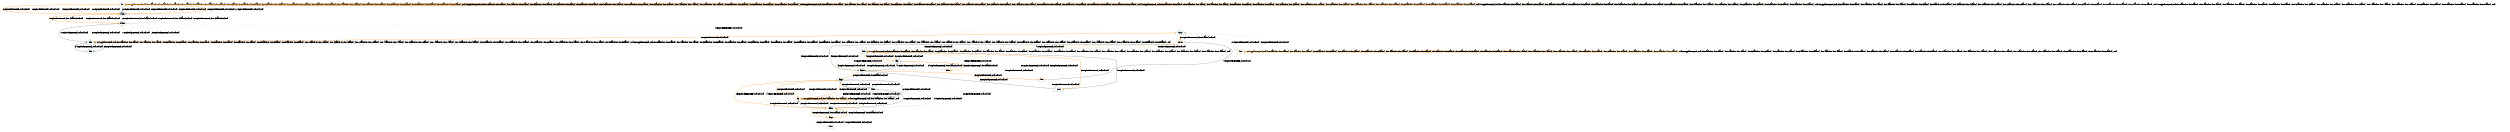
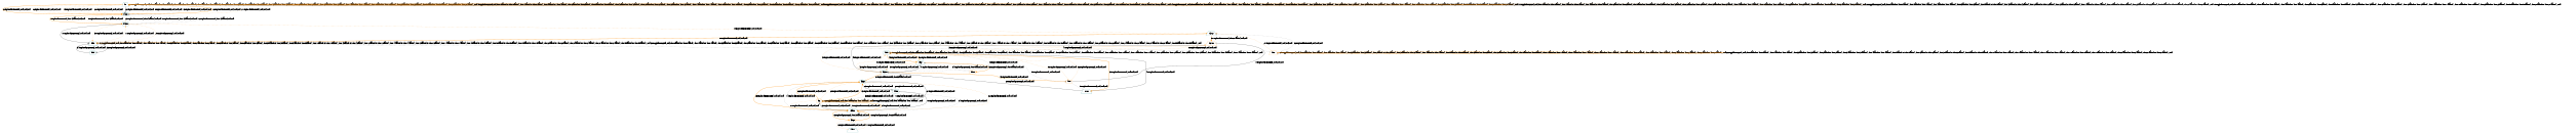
  digraph {
    node [color=teal shape=cylinder]
    edge [arrowhead=vee color=darkorange style=dashed]
    b1 [shape=trapezium]
    d42p
    d42m
    b58 [shape=trapezium]
    d27p [shape=trapezium]
    b57 [color=darkorange shape=trapezium]
    b59
    d27m [color=darkorange shape=trapezium]
    b99
    d33m
    b100 [shape=trapezium]
    b98 [color=darkorange]
    d9p [shape=trapezium]
    d33p
    d9m [color=darkorange]
    d40m
    b6 [color=darkorange]
    d39m [shape=trapezium]
    d39p [color=darkorange]
-   d48m
+   d48m [shape=trapezium]
    b1 -> b1 [arrowhead=odot color=gray40 label="1-toggle[TOGGLE];/null/door0[false]:=!(door0[false]); door1[false]:=!(door1[false]); door4[false]:=!(door4[false]); door6[false]:=!(door6[false]); door9[false]:=!(door9[false]); door42[false]:=!(door42[false]); door12[false]:=!(door12[false]); door13[false]:=!(door13[false]); door14[false]:=!(door14[false]); door18[false]:=!(door18[false]); door23[false]:=!(door23[false]); door58[false]:=!(door58[false]); door27[false]:=!(door27[false]); /null" style=bold]
    b1 -> b1 [label="4-toggle[TOGGLE];/null/door0[false]:=!(door0[false]); door1[false]:=!(door1[false]); door4[false]:=!(door4[false]); door6[false]:=!(door6[false]); door9[false]:=!(door9[false]); door42[false]:=!(door42[false]); door12[false]:=!(door12[false]); door13[false]:=!(door13[false]); door14[false]:=!(door14[false]); door18[false]:=!(door18[false]); door23[false]:=!(door23[false]); door58[false]:=!(door58[false]); door27[false]:=!(door27[false]); /null" style=bold]
    b1 -> b1 [label="5-toggle[TOGGLE];/null/door0[false]:=!(door0[false]); door1[false]:=!(door1[false]); door4[false]:=!(door4[false]); door6[false]:=!(door6[false]); door9[false]:=!(door9[false]); door42[false]:=!(door42[false]); door12[false]:=!(door12[false]); door13[false]:=!(door13[false]); door14[false]:=!(door14[false]); door18[false]:=!(door18[false]); door23[false]:=!(door23[false]); door58[false]:=!(door58[false]); door27[false]:=!(door27[false]); /null"]
    b1 -> b1 [arrowhead=odot color=gray40 label="14-toggle[TOGGLE];/null/door0[false]:=!(door0[false]); door1[false]:=!(door1[false]); door4[false]:=!(door4[false]); door6[false]:=!(door6[false]); door9[false]:=!(door9[false]); door42[false]:=!(door42[false]); door12[false]:=!(door12[false]); door13[false]:=!(door13[false]); door14[false]:=!(door14[false]); door18[false]:=!(door18[false]); door23[false]:=!(door23[false]); door58[false]:=!(door58[false]); door27[false]:=!(door27[false]); /null"]
    b1 -> b1 [arrowhead=odot label="17-toggle[TOGGLE];/null/door0[false]:=!(door0[false]); door1[false]:=!(door1[false]); door4[false]:=!(door4[false]); door6[false]:=!(door6[false]); door9[false]:=!(door9[false]); door42[false]:=!(door42[false]); door12[false]:=!(door12[false]); door13[false]:=!(door13[false]); door14[false]:=!(door14[false]); door18[false]:=!(door18[false]); door23[false]:=!(door23[false]); door58[false]:=!(door58[false]); door27[false]:=!(door27[false]); /null" style=bold]
    b1 -> b1 [arrowhead=odot label="18-toggle[TOGGLE];/null/door0[false]:=!(door0[false]); door1[false]:=!(door1[false]); door4[false]:=!(door4[false]); door6[false]:=!(door6[false]); door9[false]:=!(door9[false]); door42[false]:=!(door42[false]); door12[false]:=!(door12[false]); door13[false]:=!(door13[false]); door14[false]:=!(door14[false]); door18[false]:=!(door18[false]); door23[false]:=!(door23[false]); door58[false]:=!(door58[false]); door27[false]:=!(door27[false]); /null"]
    b1 -> b1 [color=gray40 label="19-toggle[TOGGLE];/null/door0[false]:=!(door0[false]); door1[false]:=!(door1[false]); door4[false]:=!(door4[false]); door6[false]:=!(door6[false]); door9[false]:=!(door9[false]); door42[false]:=!(door42[false]); door12[false]:=!(door12[false]); door13[false]:=!(door13[false]); door14[false]:=!(door14[false]); door18[false]:=!(door18[false]); door23[false]:=!(door23[false]); door58[false]:=!(door58[false]); door27[false]:=!(door27[false]); /null" style=bold]
    b1 -> d42p [label="2-explore[EXPLORE];/null/null/null" style=bold]
    b1 -> d42p [label="6-explore[EXPLORE];/null/null/null"]
    b1 -> d42p [label="15-explore[EXPLORE];/null/null/null"]
    b1 -> d42p [arrowhead=odot label="20-explore[EXPLORE];/null/null/null"]
    b1 -> d42p [arrowhead=odot color=gray40 label="22-explore[EXPLORE];/null/null/null" style=bold]
    d42p -> b1 [arrowhead=odot label="3-explore[EXPLORE];/null/null/null"]
    d42p -> b1 [arrowhead=odot color=gray40 label="13-explore[EXPLORE];/null/null/null"]
    d42p -> b1 [label="16-explore[EXPLORE];/null/null/null" style=bold]
    d42p -> b1 [arrowhead=odot label="21-explore[EXPLORE];/null/null/null"]
    d42p -> d42m [label="7-explore[EXPLORE];/door42[false]/null/null" style=bold]
    d42p -> d42m [label="9-explore[EXPLORE];/door42[false]/null/null"]
    d42p -> d42m [arrowhead=odot label="23-explore[EXPLORE];/door42[false]/null/null"]
    d42m -> d42p [arrowhead=odot color=gray40 label="8-explore[EXPLORE];/door42[false]/null/null"]
    d42m -> d42p [color=gray40 label="12-explore[EXPLORE];/door42[false]/null/null"]
    d42m -> b58 [color=gray40 label="10-explore[EXPLORE];/null/null/null" style=bold]
    d42m -> b58 [label="30-explore[EXPLORE];/null/null/null"]
    d42m -> d27p [label="24-explore[EXPLORE];/null/null/null"]
    b58 -> d42m [label="11-explore[EXPLORE];/null/null/null"]
    b58 -> d42m [arrowhead=odot label="29-explore[EXPLORE];/null/null/null"]
    b58 -> b58 [color=gray40 label="31-toggle[TOGGLE];/null/door0[false]:=!(door0[false]); door1[false]:=!(door1[false]); door33[false]:=!(door33[false]); door2[false]:=!(door2[false]); door3[false]:=!(door3[false]); door6[false]:=!(door6[false]); door39[false]:=!(door39[false]); door9[false]:=!(door9[false]); door10[false]:=!(door10[false]); door43[false]:=!(door43[false]); door12[false]:=!(door12[false]); door44[false]:=!(door44[false]); door13[false]:=!(door13[false]); door14[false]:=!(door14[false]); door48[false]:=!(door48[false]); door50[false]:=!(door50[false]); door19[false]:=!(door19[false]); door22[false]:=!(door22[false]); door24[false]:=!(door24[false]); door27[false]:=!(door27[false]); door59[false]:=!(door59[false]); /null" style=bold]
    b58 -> b58 [color=gray40 label="32-toggle[TOGGLE];/null/door0[false]:=!(door0[false]); door1[false]:=!(door1[false]); door33[false]:=!(door33[false]); door2[false]:=!(door2[false]); door3[false]:=!(door3[false]); door6[false]:=!(door6[false]); door39[false]:=!(door39[false]); door9[false]:=!(door9[false]); door10[false]:=!(door10[false]); door43[false]:=!(door43[false]); door12[false]:=!(door12[false]); door44[false]:=!(door44[false]); door13[false]:=!(door13[false]); door14[false]:=!(door14[false]); door48[false]:=!(door48[false]); door50[false]:=!(door50[false]); door19[false]:=!(door19[false]); door22[false]:=!(door22[false]); door24[false]:=!(door24[false]); door27[false]:=!(door27[false]); door59[false]:=!(door59[false]); /null"]
    b58 -> b57 [arrowhead=odot color=gray40 label="35-explore[EXPLORE];/null/null/null"]
    b58 -> b59 [color=gray40 label="33-explore[EXPLORE];/null/null/null" style=bold]
    d27p -> b58 [label="28-explore[EXPLORE];/null/null/null" style=bold]
    d27p -> d27m [label="37-explore[EXPLORE];/door27[false]/null/null" style=bold]
    b57 -> d27p [label="27-explore[EXPLORE];/null/null/null"]
    b57 -> d27p [color=gray40 label="36-explore[EXPLORE];/null/null/null"]
    b57 -> b57 [arrowhead=odot color=gray40 label="25-toggle[TOGGLE];/null/door0[false]:=!(door0[false]); door1[false]:=!(door1[false]); door33[false]:=!(door33[false]); door2[false]:=!(door2[false]); door34[false]:=!(door34[false]); door4[false]:=!(door4[false]); door5[false]:=!(door5[false]); door6[false]:=!(door6[false]); door38[false]:=!(door38[false]); door9[false]:=!(door9[false]); door11[false]:=!(door11[false]); door14[false]:=!(door14[false]); door17[false]:=!(door17[false]); door18[false]:=!(door18[false]); door19[false]:=!(door19[false]); door24[false]:=!(door24[false]); door27[false]:=!(door27[false]); /null" style=bold]
    b57 -> b57 [arrowhead=odot label="26-toggle[TOGGLE];/null/door0[false]:=!(door0[false]); door1[false]:=!(door1[false]); door33[false]:=!(door33[false]); door2[false]:=!(door2[false]); door34[false]:=!(door34[false]); door4[false]:=!(door4[false]); door5[false]:=!(door5[false]); door6[false]:=!(door6[false]); door38[false]:=!(door38[false]); door9[false]:=!(door9[false]); door11[false]:=!(door11[false]); door14[false]:=!(door14[false]); door17[false]:=!(door17[false]); door18[false]:=!(door18[false]); door19[false]:=!(door19[false]); door24[false]:=!(door24[false]); door27[false]:=!(door27[false]); /null" style=bold]
    b59 -> b58 [color=gray40 label="34-explore[EXPLORE];/null/null/null" style=bold]
    d27m -> b99 [label="38-explore[EXPLORE];/null/null/null"]
    d27m -> d33m [label="42-explore[EXPLORE];/null/null/null"]
    d27m -> d33m [color=gray40 label="45-explore[EXPLORE];/null/null/null" style=bold]
    b99 -> d27m [label="41-explore[EXPLORE];/null/null/null"]
    b99 -> b99 [label="57-toggle[TOGGLE];/null/door0[false]:=!(door0[false]); door1[false]:=!(door1[false]); door33[false]:=!(door33[false]); door3[false]:=!(door3[false]); door4[false]:=!(door4[false]); door6[false]:=!(door6[false]); door39[false]:=!(door39[false]); door9[false]:=!(door9[false]); door10[false]:=!(door10[false]); door11[false]:=!(door11[false]); door12[false]:=!(door12[false]); door13[false]:=!(door13[false]); door45[false]:=!(door45[false]); door14[false]:=!(door14[false]); /null" style=bold]
    b99 -> b100 [label="39-explore[EXPLORE];/null/null/null" style=bold]
    b99 -> b98 [arrowhead=odot label="58-explore[EXPLORE];/null/null/null"]
    b99 -> d9p [label="49-explore[EXPLORE];/null/null/null" style=bold]
    b99 -> d9p [arrowhead=odot label="52-explore[EXPLORE];/null/null/null" style=bold]
    d33m -> b99 [color=gray40 label="48-explore[EXPLORE];/null/null/null"]
    d33m -> b99 [label="51-explore[EXPLORE];/null/null/null"]
    d33m -> b98 [arrowhead=odot label="43-explore[EXPLORE];/null/null/null" style=bold]
    d33m -> d9p [arrowhead=odot label="46-explore[EXPLORE];/null/null/null"]
    d33m -> d33p [arrowhead=odot label="61-explore[EXPLORE];/door33[false]/null/null" style=bold]
    b100 -> b99 [color=gray40 label="40-explore[EXPLORE];/null/null/null" style=bold]
    b100 -> d33m [arrowhead=odot color=gray40 label="60-explore[EXPLORE];/null/null/null" style=bold]
    b98 -> d27m [arrowhead=odot color=gray40 label="44-explore[EXPLORE];/null/null/null" style=bold]
    b98 -> b99 [arrowhead=odot label="56-explore[EXPLORE];/null/null/null"]
    b98 -> b100 [arrowhead=odot color=gray40 label="59-explore[EXPLORE];/null/null/null"]
    d9p -> d33m [arrowhead=odot color=gray40 label="47-explore[EXPLORE];/null/null/null" style=bold]
    d9p -> d33m [label="50-explore[EXPLORE];/null/null/null"]
    d9p -> b98 [color=gray40 label="55-explore[EXPLORE];/null/null/null"]
    d9p -> d9m [label="53-explore[EXPLORE];/door9[false]/null/null" style=bold]
    d33p -> d40m [arrowhead=odot color=gray40 label="62-explore[EXPLORE];/null/null/null"]
    d33p -> d40m [color=gray40 label="83-explore[EXPLORE];/null/null/null" style=bold]
    d33p -> b6 [color=gray40 label="67-explore[EXPLORE];/null/null/null" style=bold]
    d33p -> d39m [label="69-explore[EXPLORE];/null/null/null" style=bold]
    d33p -> d39m [arrowhead=odot color=gray40 label="74-explore[EXPLORE];/null/null/null"]
    d9m -> d9p [color=gray40 label="54-explore[EXPLORE];/door9[false]/null/null"]
    d40m -> b6 [color=gray40 label="63-explore[EXPLORE];/null/null/null"]
    d40m -> b6 [color=gray40 label="71-explore[EXPLORE];/null/null/null"]
    d40m -> d39m [color=gray40 label="84-explore[EXPLORE];/null/null/null"]
    b6 -> d33p [label="66-explore[EXPLORE];/null/null/null" style=bold]
    b6 -> d33p [arrowhead=odot label="68-explore[EXPLORE];/null/null/null"]
    b6 -> d33p [label="73-explore[EXPLORE];/null/null/null" style=bold]
    b6 -> b6 [label="72-toggle[TOGGLE];/null/door40[false]:=!(door40[false]); /null"]
    b6 -> b6 [arrowhead=odot label="80-toggle[TOGGLE];/null/door40[false]:=!(door40[false]); /null" style=bold]
    b6 -> d39m [arrowhead=odot label="64-explore[EXPLORE];/null/null/null" style=bold]
    b6 -> d39m [label="81-explore[EXPLORE];/null/null/null"]
    d39m -> d33p [arrowhead=odot label="82-explore[EXPLORE];/null/null/null"]
    d39m -> d40m [arrowhead=odot color=gray40 label="70-explore[EXPLORE];/null/null/null" style=bold]
    d39m -> b6 [color=gray40 label="65-explore[EXPLORE];/null/null/null" style=bold]
    d39m -> b6 [arrowhead=odot color=gray40 label="79-explore[EXPLORE];/null/null/null" style=bold]
    d39m -> d39p [label="75-explore[EXPLORE];/door39[false]/null/null" style=bold]
    d39p -> d39m [label="78-explore[EXPLORE];/door39[false]/null/null" style=bold]
    d39p -> d48m [arrowhead=odot label="76-explore[EXPLORE];/null/null/null"]
    d48m -> d39p [arrowhead=odot label="77-explore[EXPLORE];/null/null/null"]
  }
